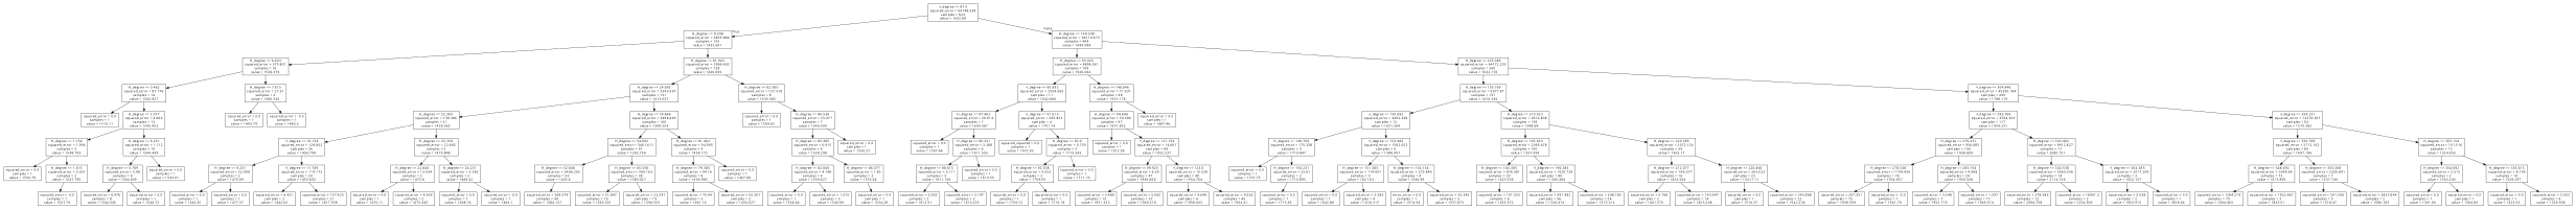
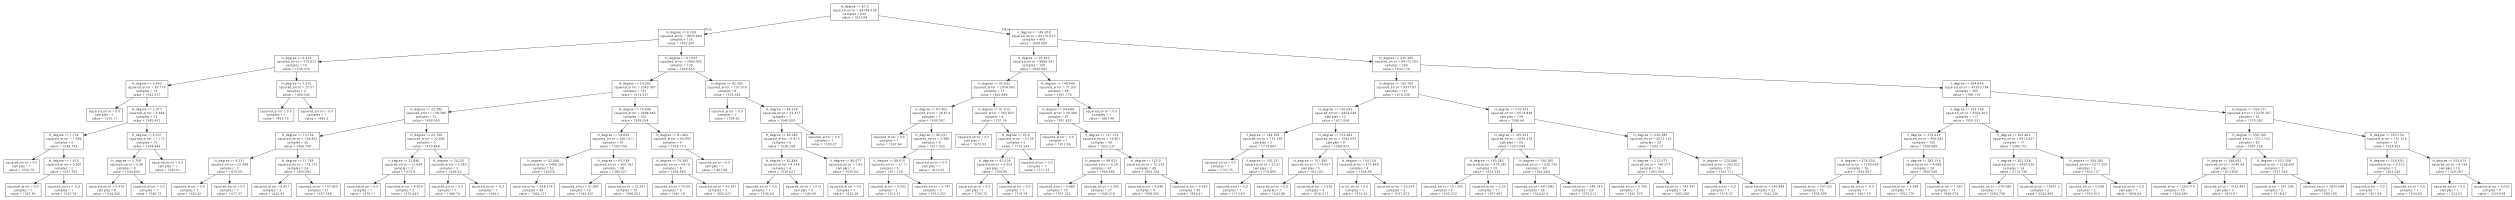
  digraph {
    fontname="Open Sans"
    node [fontname="Open Sans" shape=box]
    edge [fontname="Open Sans"]
    n1 [label="H_degree <= 87.0\nsquared_error = 64148.038\nsamples = 624\nvalue = 1632.89"]
    n2 [label="H_degree <= 8.308\nsquared_error = 4835.884\nsamples = 155\nvalue = 1432.601"]
    n3 [label="H_degree <= 149.308\nsquared_error = 66110.673\nsamples = 469\nvalue = 1699.084"]
    n4 [label="H_degree <= 6.923\nsquared_error = 379.831\nsamples = 16\nvalue = 1536.379"]
    n5 [label="H_degree <= 81.923\nsquared_error = 3966.402\nsamples = 139\nvalue = 1420.655"]
    n6 [label="H_degree <= 93.923\nsquared_error = 8896.561\nsamples = 109\nvalue = 1920.062"]
    n7 [label="H_degree <= 235.385\nsquared_error = 64172.203\nsamples = 360\nvalue = 1632.176"]
    n8 [label="H_degree <= 0.462\nsquared_error = 87.176\nsamples = 14\nvalue = 1542.927"]
    n9 [label="H_degree <= 7.615\nsquared_error = 27.51\nsamples = 2\nvalue = 1490.545"]
    n10 [label="H_degree <= 24.692\nsquared_error = 3343.097\nsamples = 131\nvalue = 1413.637"]
    n11 [label="H_degree <= 82.385\nsquared_error = 157.518\nsamples = 8\nvalue = 1535.585"]
    n12 [label="squared_error = 0.0\nsamples = 1\nvalue = 1510.11"]
    n13 [label="H_degree <= 2.077\nsquared_error = 4.666\nsamples = 13\nvalue = 1545.452"]
    n14 [label="squared_error = 0.0\nsamples = 1\nvalue = 1495.79"]
    n15 [label="squared_error = -0.0\nsamples = 1\nvalue = 1485.3"]
    n16 [label="H_degree <= 1.154\nsquared_error = 1.994\nsamples = 3\nvalue = 1548.793"]
    n17 [label="H_degree <= 6.231\nsquared_error = 1.112\nsamples = 10\nvalue = 1544.449"]
    n18 [label="squared_error = 0.0\nsamples = 1\nvalue = 1550.79"]
    n19 [label="H_degree <= 1.615\nsquared_error = 0.001\nsamples = 2\nvalue = 1547.795"]
    n20 [label="H_degree <= 5.769\nsquared_error = 0.98\nsamples = 9\nvalue = 1544.609"]
    n21 [label="squared_error = 0.0\nsamples = 1\nvalue = 1543.01"]
+   n22 [label="squared_error = 0.0\nsamples = 1\nvalue = 1547.83"]
    n23 [label="squared_error = -0.0\nsamples = 1\nvalue = 1547.76"]
    n24 [label="squared_error = 0.476\nsamples = 8\nvalue = 1544.345"]
    n25 [label="squared_error = 0.0\nsamples = 1\nvalue = 1546.72"]
    n26 [label="H_degree <= 22.385\nsquared_error = 138.386\nsamples = 31\nvalue = 1459.065"]
    n27 [label="H_degree <= 76.846\nsquared_error = 3498.465\nsamples = 100\nvalue = 1399.554"]
    n28 [label="squared_error = 0.0\nsamples = 1\nvalue = 1504.62"]
    n29 [label="H_degree <= 86.538\nsquared_error = 23.477\nsamples = 7\nvalue = 1540.009"]
    n30 [label="H_degree <= 10.154\nsquared_error = 128.802\nsamples = 26\nvalue = 1456.799"]
    n31 [label="H_degree <= 23.769\nsquared_error = 22.685\nsamples = 5\nvalue = 1470.848"]
    n32 [label="H_degree <= 54.692\nsquared_error = 3461.611\nsamples = 91\nvalue = 1393.756"]
    n33 [label="H_degree <= 81.462\nsquared_error = 94.995\nsamples = 9\nvalue = 1458.173"]
    n34 [label="H_degree <= 9.231\nsquared_error = 52.998\nsamples = 2\nvalue = 1470.09"]
    n35 [label="H_degree <= 11.769\nsquared_error = 119.172\nsamples = 24\nvalue = 1455.692"]
    n36 [label="H_degree <= 22.846\nsquared_error = 12.434\nsamples = 3\nvalue = 1473.8"]
    n37 [label="H_degree <= 24.231\nsquared_error = 5.382\nsamples = 2\nvalue = 1466.42"]
    n38 [label="squared_error = 0.0\nsamples = 1\nvalue = 1462.81"]
    n39 [label="squared_error = 0.0\nsamples = 1\nvalue = 1477.37"]
    n40 [label="squared_error = 6.421\nsamples = 3\nvalue = 1442.63"]
    n41 [label="squared_error = 107.425\nsamples = 21\nvalue = 1457.558"]
    n42 [label="squared_error = 0.0\nsamples = 1\nvalue = 1470.11"]
    n43 [label="squared_error = 8.439\nsamples = 2\nvalue = 1475.645"]
    n44 [label="squared_error = 0.0\nsamples = 1\nvalue = 1468.74"]
    n45 [label="squared_error = -0.0\nsamples = 1\nvalue = 1464.1"]
    n46 [label="H_degree <= 52.846\nsquared_error = 5496.265\nsamples = 53\nvalue = 1403.6"]
    n47 [label="H_degree <= 65.538\nsquared_error = 300.163\nsamples = 38\nvalue = 1380.027"]
    n48 [label="H_degree <= 79.385\nsquared_error = 94.16\nsamples = 8\nvalue = 1456.985"]
    n49 [label="squared_error = 0.0\nsamples = 1\nvalue = 1467.68"]
    n50 [label="squared_error = 268.374\nsamples = 49\nvalue = 1384.127"]
    n51 [label="squared_error = 31.847\nsamples = 19\nvalue = 1363.501"]
    n52 [label="squared_error = 22.241\nsamples = 19\nvalue = 1396.553"]
    n53 [label="squared_error = 70.94\nsamples = 5\nvalue = 1461.16"]
    n54 [label="squared_error = 55.391\nsamples = 3\nvalue = 1450.027"]
    n55 [label="H_degree <= 85.385\nsquared_error = 6.915\nsamples = 6\nvalue = 1538.298"]
    n56 [label="squared_error = 0.0\nsamples = 1\nvalue = 1550.27"]
    n57 [label="H_degree <= 82.846\nsquared_error = 4.148\nsamples = 4\nvalue = 1539.627"]
    n58 [label="H_degree <= 86.077\nsquared_error = 1.85\nsamples = 2\nvalue = 1535.64"]
    n59 [label="squared_error = 0.0\nsamples = 1\nvalue = 1536.44"]
    n60 [label="squared_error = 1.015\nsamples = 3\nvalue = 1540.69"]
    n61 [label="squared_error = 0.0\nsamples = 1\nvalue = 1534.28"]
    n62 [label="H_degree <= 90.692\nsquared_error = 2054.065\nsamples = 11\nvalue = 1642.866"]
    n63 [label="H_degree <= 148.846\nsquared_error = 71.931\nsamples = 98\nvalue = 1951.176"]
    n64 [label="H_degree <= 155.769\nsquared_error = 9977.87\nsamples = 151\nvalue = 1416.336"]
    n65 [label="H_degree <= 304.846\nsquared_error = 45350.184\nsamples = 209\nvalue = 1788.119"]
    n66 [label="H_degree <= 87.462\nsquared_error = 26.614\nsamples = 7\nvalue = 1609.567"]
    n67 [label="H_degree <= 91.615\nsquared_error = 265.823\nsamples = 4\nvalue = 1701.14"]
    n68 [label="H_degree <= 94.846\nsquared_error = 30.389\nsamples = 97\nvalue = 1951.832"]
    n69 [label="squared_error = 0.0\nsamples = 1\nvalue = 1887.46"]
    n70 [label="squared_error = 0.0\nsamples = 1\nvalue = 1597.64"]
    n71 [label="H_degree <= 90.231\nsquared_error = 3.388\nsamples = 6\nvalue = 1611.555"]
-   n72 [label="squared_squared = 0.0\nsamples = 1\nvalue = 1672.93"]
+   n72 [label="squared_error = 0.0\nsamples = 1\nvalue = 1672.93"]
    n73 [label="H_degree <= 93.0\nsquared_error = 0.739\nsamples = 3\nvalue = 1710.543"]
    n74 [label="H_degree <= 88.615\nsquared_error = 3.111\nsamples = 5\nvalue = 1611.156"]
    n75 [label="squared_error = 0.0\nsamples = 1\nvalue = 1613.55"]
    n76 [label="squared_error = 0.002\nsamples = 2\nvalue = 1612.51"]
    n77 [label="squared_error = 3.147\nsamples = 3\nvalue = 1610.253"]
    n78 [label="H_degree <= 92.538\nsquared_error = 0.053\nsamples = 2\nvalue = 1709.95"]
    n79 [label="squared_error = 0.0\nsamples = 1\nvalue = 1711.73"]
    n80 [label="squared_error = 0.0\nsamples = 1\nvalue = 1709.72"]
    n81 [label="squared_error = 0.0\nsamples = 1\nvalue = 1710.18"]
    n82 [label="squared_error = 0.0\nsamples = 1\nvalue = 1912.96"]
    n83 [label="H_degree <= 121.154\nsquared_error = 14.801\nsamples = 96\nvalue = 1952.237"]
    n84 [label="H_degree <= 99.923\nsquared_error = 6.29\nsamples = 47\nvalue = 1949.666"]
    n85 [label="H_degree <= 123.0\nsquared_error = 10.539\nsamples = 49\nvalue = 1954.704"]
    n86 [label="squared_error = 5.489\nsamples = 10\nvalue = 1951.322"]
    n87 [label="squared_error = 5.565\nsamples = 37\nvalue = 1949.218"]
    n88 [label="squared_error = 9.646\nsamples = 4\nvalue = 1958.005"]
    n89 [label="squared_error = 9.563\nsamples = 45\nvalue = 1954.41"]
    n90 [label="H_degree <= 150.692\nsquared_error = 4452.249\nsamples = 12\nvalue = 1621.304"]
    n91 [label="H_degree <= 210.923\nsquared_error = 6514.838\nsamples = 139\nvalue = 1398.64"]
    n92 [label="H_degree <= 293.769\nsquared_error = 4764.303\nsamples = 117\nvalue = 1959.331"]
    n93 [label="H_degree <= 354.231\nsquared_error = 12276.367\nsamples = 92\nvalue = 1570.382"]
    n94 [label="H_degree <= 149.769\nsquared_error = 175.338\nsamples = 3\nvalue = 1719.847"]
    n95 [label="H_degree <= 153.462\nsquared_error = 1562.052\nsamples = 9\nvalue = 1588.457"]
    n96 [label="H_degree <= 165.923\nsquared_error = 2095.478\nsamples = 100\nvalue = 1357.094"]
    n97 [label="H_degree <= 220.385\nsquared_error = 2072.124\nsamples = 39\nvalue = 1505.17"]
    n98 [label="squared_error = 0.0\nsamples = 1\nvalue = 1737.75"]
    n99 [label="H_degree <= 150.231\nsquared_error = 22.61\nsamples = 2\nvalue = 1710.895"]
    n100 [label="H_degree <= 151.385\nsquared_error = 114.957\nsamples = 5\nvalue = 1621.63"]
    n101 [label="H_degree <= 154.154\nsquared_error = 275.849\nsamples = 4\nvalue = 1546.99"]
    n102 [label="squared_error = 0.0\nsamples = 1\nvalue = 1715.65"]
    n103 [label="squared_error = 0.0\nsamples = 1\nvalue = 1642.88"]
    n104 [label="squared_error = 2.583\nsamples = 4\nvalue = 1616.317"]
    n105 [label="error_error = 0.0\nsamples = 1\nvalue = 1574.34"]
    n106 [label="squared_error = 35.345\nsamples = 3\nvalue = 1537.873"]
    n107 [label="H_degree <= 160.385\nsquared_error = 876.381\nsamples = 20\nvalue = 1423.536"]
    n108 [label="H_degree <= 196.385\nsquared_error = 1020.729\nsamples = 80\nvalue = 1340.484"]
    n109 [label="H_degree <= 212.077\nsquared_error = 146.377\nsamples = 16\nvalue = 1453.504"]
    n110 [label="H_degree <= 220.846\nsquared_error = 263.022\nsamples = 23\nvalue = 1541.111"]
    n111 [label="squared_error = 101.555\nsamples = 9\nvalue = 1455.372"]
+   n112 [label="squared_error = 2.53\nsamples = 11\nvalue = 1397.487"]
    n113 [label="squared_error = 691.982\nsamples = 56\nvalue = 1326.414"]
    n114 [label="squared_error = 248.185\nsamples = 24\nvalue = 1373.312"]
    n115 [label="squared_error = 0.766\nsamples = 2\nvalue = 1441.575"]
    n116 [label="squared_error = 143.947\nsamples = 14\nvalue = 1455.208"]
    n117 [label="squared_error = 0.0\nsamples = 1\nvalue = 1516.37"]
    n118 [label="squared_error = 245.888\nsamples = 22\nvalue = 1542.236"]
    n119 [label="H_degree <= 279.231\nsquared_error = 956.683\nsamples = 100\nvalue = 1938.689"]
    n120 [label="H_degree <= 303.462\nsquared_error = 9912.827\nsamples = 17\nvalue = 2080.751"]
    n121 [label="H_degree <= 350.769\nsquared_error = 3712.162\nsamples = 80\nvalue = 1607.196"]
    n122 [label="H_degree <= 355.154\nsquared_error = 101.516\nsamples = 12\nvalue = 1324.955"]
    n123 [label="H_degree <= 278.538\nsquared_error = 1199.459\nsamples = 76\nvalue = 1934.957"]
    n124 [label="H_degree <= 283.154\nsquared_error = 4.088\nsamples = 24\nvalue = 1950.508"]
    n125 [label="H_degree <= 302.538\nsquared_error = 5060.036\nsamples = 14\nvalue = 2114.736"]
    n126 [label="H_degree <= 304.385\nsquared_error = 2017.209\nsamples = 3\nvalue = 1922.157"]
    n127 [label="squared_error = 207.251\nsamples = 75\nvalue = 1938.599"]
    n128 [label="squared_error = -0.0\nsamples = 1\nvalue = 1661.79"]
    n129 [label="squared_error = 3.348\nsamples = 7\nvalue = 1952.779"]
    n130 [label="squared_error = 1.397\nsamples = 17\nvalue = 1949.574"]
    n131 [label="squared_error = 278.586\nsamples = 12\nvalue = 2094.708"]
    n132 [label="squared_error = 16901.3\nsamples = 2\nvalue = 2234.905"]
    n133 [label="squared_error = 0.038\nsamples = 2\nvalue = 1953.915"]
    n134 [label="squared_error = 0.0\nsamples = 1\nvalue = 1858.64"]
    n135 [label="H_degree <= 348.692\nsquared_error = 3349.64\nsamples = 73\nvalue = 1613.856"]
    n136 [label="H_degree <= 353.308\nsquared_error = 2206.891\nsamples = 7\nvalue = 1537.746"]
    n137 [label="H_degree <= 354.692\nsquared_error = 2.512\nsamples = 2\nvalue = 1303.245"]
    n138 [label="H_degree <= 355.615\nsquared_error = 8.199\nsamples = 10\nvalue = 1329.297"]
    n139 [label="squared_error = 1264.219\nsamples = 70\nvalue = 1604.463"]
    n140 [label="squared_error = 1922.467\nsamples = 3\nvalue = 1833.01"]
    n141 [label="squared_error = 241.306\nsamples = 5\nvalue = 1518.47"]
    n142 [label="squared_error = 3835.944\nsamples = 2\nvalue = 1586.185"]
    n143 [label="squared_error = 0.0\nsamples = 1\nvalue = 1301.66"]
    n144 [label="squared_error = 0.0\nsamples = 1\nvalue = 1304.83"]
    n145 [label="squared_error = 0.0\nsamples = 1\nvalue = 1323.53"]
    n146 [label="squared_error = 5.003\nsamples = 9\nvalue = 1329.938"]
    n1 -> n2 [headlabel=True labelangle=45 labeldistance=2.5]
    n1 -> n3 [headlabel=False labelangle=-45 labeldistance=2.5]
    n2 -> n4
    n2 -> n5
    n3 -> n6
    n3 -> n7
    n4 -> n8
    n4 -> n9
    n5 -> n10
    n5 -> n11
    n6 -> n62
    n6 -> n63
    n7 -> n64
    n7 -> n65
    n8 -> n12
    n8 -> n13
    n9 -> n14
    n9 -> n15
    n10 -> n26
    n10 -> n27
    n11 -> n28
    n11 -> n29
    n13 -> n16
    n13 -> n17
    n16 -> n18
    n16 -> n19
    n17 -> n20
    n17 -> n21
+   n19 -> n22
    n19 -> n23
    n20 -> n24
    n20 -> n25
    n26 -> n30
    n26 -> n31
    n27 -> n32
    n27 -> n33
    n29 -> n55
    n29 -> n56
    n30 -> n34
    n30 -> n35
    n31 -> n36
    n31 -> n37
    n32 -> n46
    n32 -> n47
    n33 -> n48
    n33 -> n49
    n34 -> n38
    n34 -> n39
    n35 -> n40
    n35 -> n41
    n36 -> n42
    n36 -> n43
    n37 -> n44
    n37 -> n45
    n46 -> n50
    n47 -> n51
    n47 -> n52
    n48 -> n53
    n48 -> n54
    n55 -> n57
    n55 -> n58
    n57 -> n59
    n57 -> n60
    n58 -> n61
    n62 -> n66
    n62 -> n67
    n63 -> n68
    n63 -> n69
    n64 -> n90
    n64 -> n91
    n65 -> n92
    n65 -> n93
    n66 -> n70
    n66 -> n71
    n67 -> n72
    n67 -> n73
    n68 -> n82
    n68 -> n83
    n71 -> n74
    n71 -> n75
    n73 -> n78
    n73 -> n79
    n74 -> n76
    n74 -> n77
    n78 -> n80
    n78 -> n81
    n83 -> n84
    n83 -> n85
    n84 -> n86
    n84 -> n87
    n85 -> n88
    n85 -> n89
    n90 -> n94
    n90 -> n95
    n91 -> n96
    n91 -> n97
    n92 -> n119
    n92 -> n120
    n93 -> n121
    n93 -> n122
    n94 -> n98
    n94 -> n99
    n95 -> n100
    n95 -> n101
    n96 -> n107
    n96 -> n108
    n97 -> n109
    n97 -> n110
    n99 -> n102
    n100 -> n103
    n100 -> n104
    n101 -> n105
    n101 -> n106
    n107 -> n111
+   n107 -> n112
    n108 -> n113
    n108 -> n114
    n109 -> n115
    n109 -> n116
    n110 -> n117
    n110 -> n118
    n119 -> n123
    n119 -> n124
    n120 -> n125
    n120 -> n126
    n121 -> n135
    n121 -> n136
    n122 -> n137
    n122 -> n138
    n123 -> n127
    n123 -> n128
    n124 -> n129
    n124 -> n130
    n125 -> n131
    n125 -> n132
    n126 -> n133
    n126 -> n134
    n135 -> n139
    n135 -> n140
    n136 -> n141
    n136 -> n142
    n137 -> n143
    n137 -> n144
    n138 -> n145
    n138 -> n146
  }
